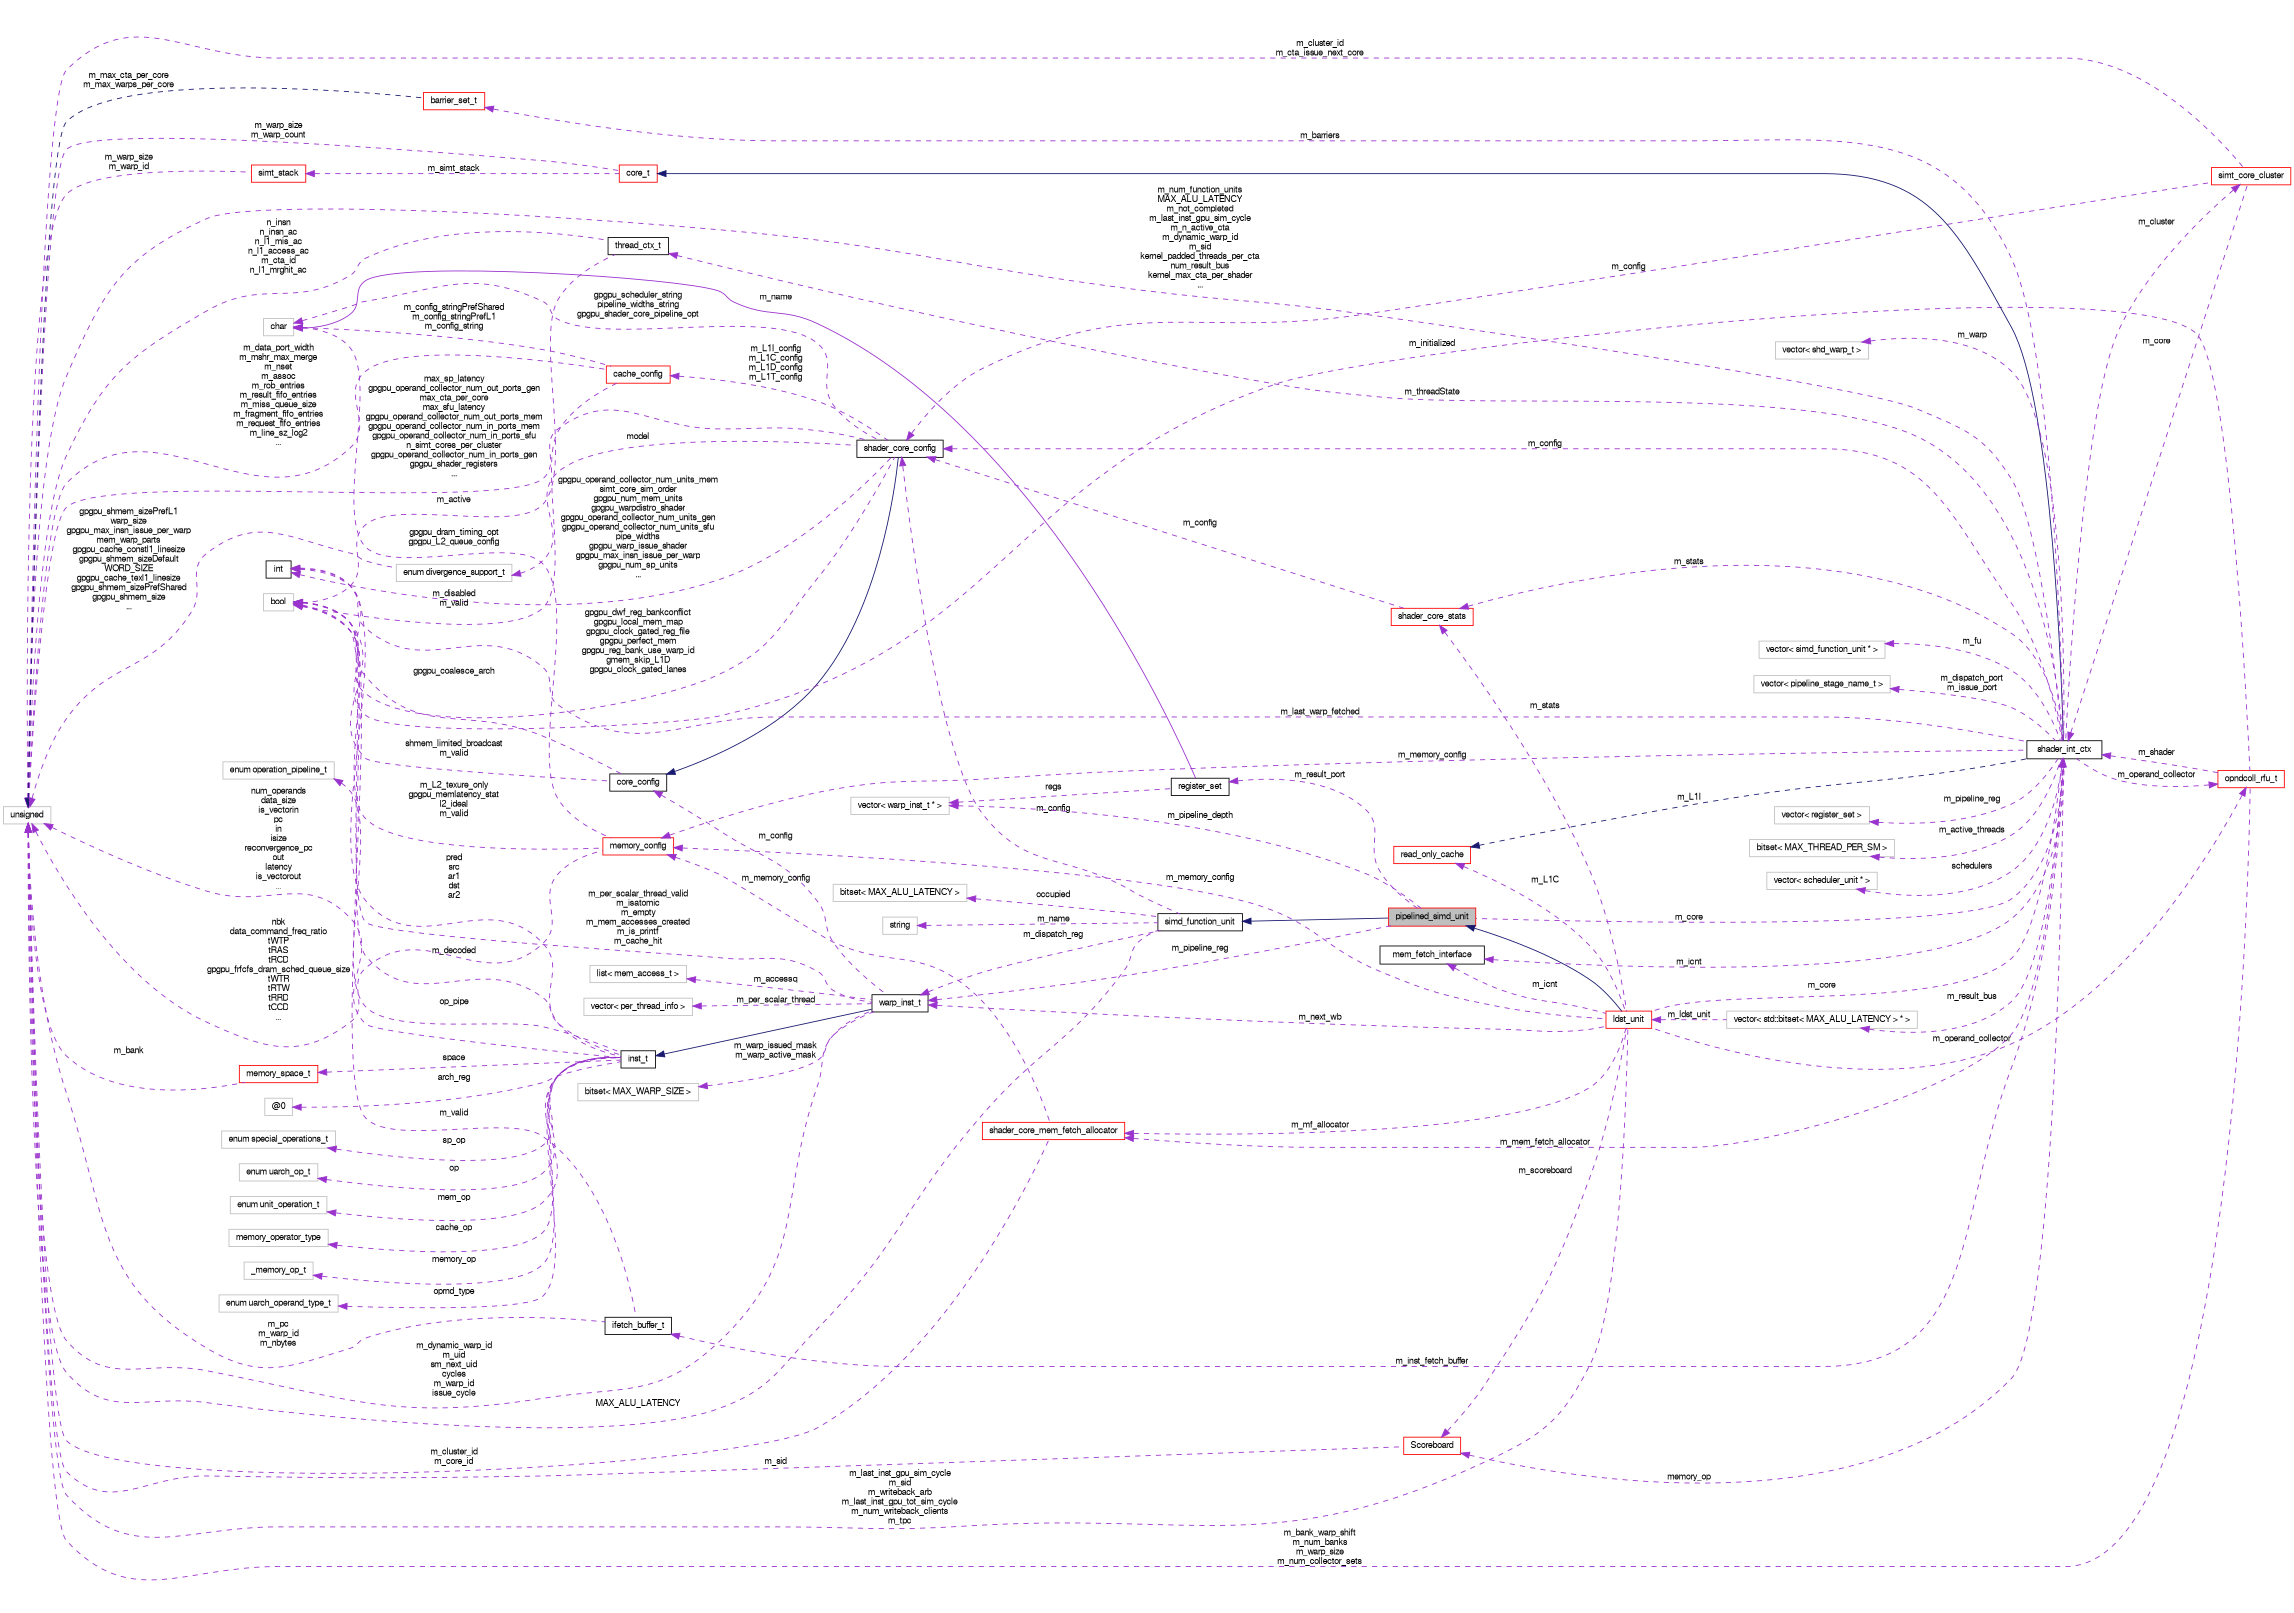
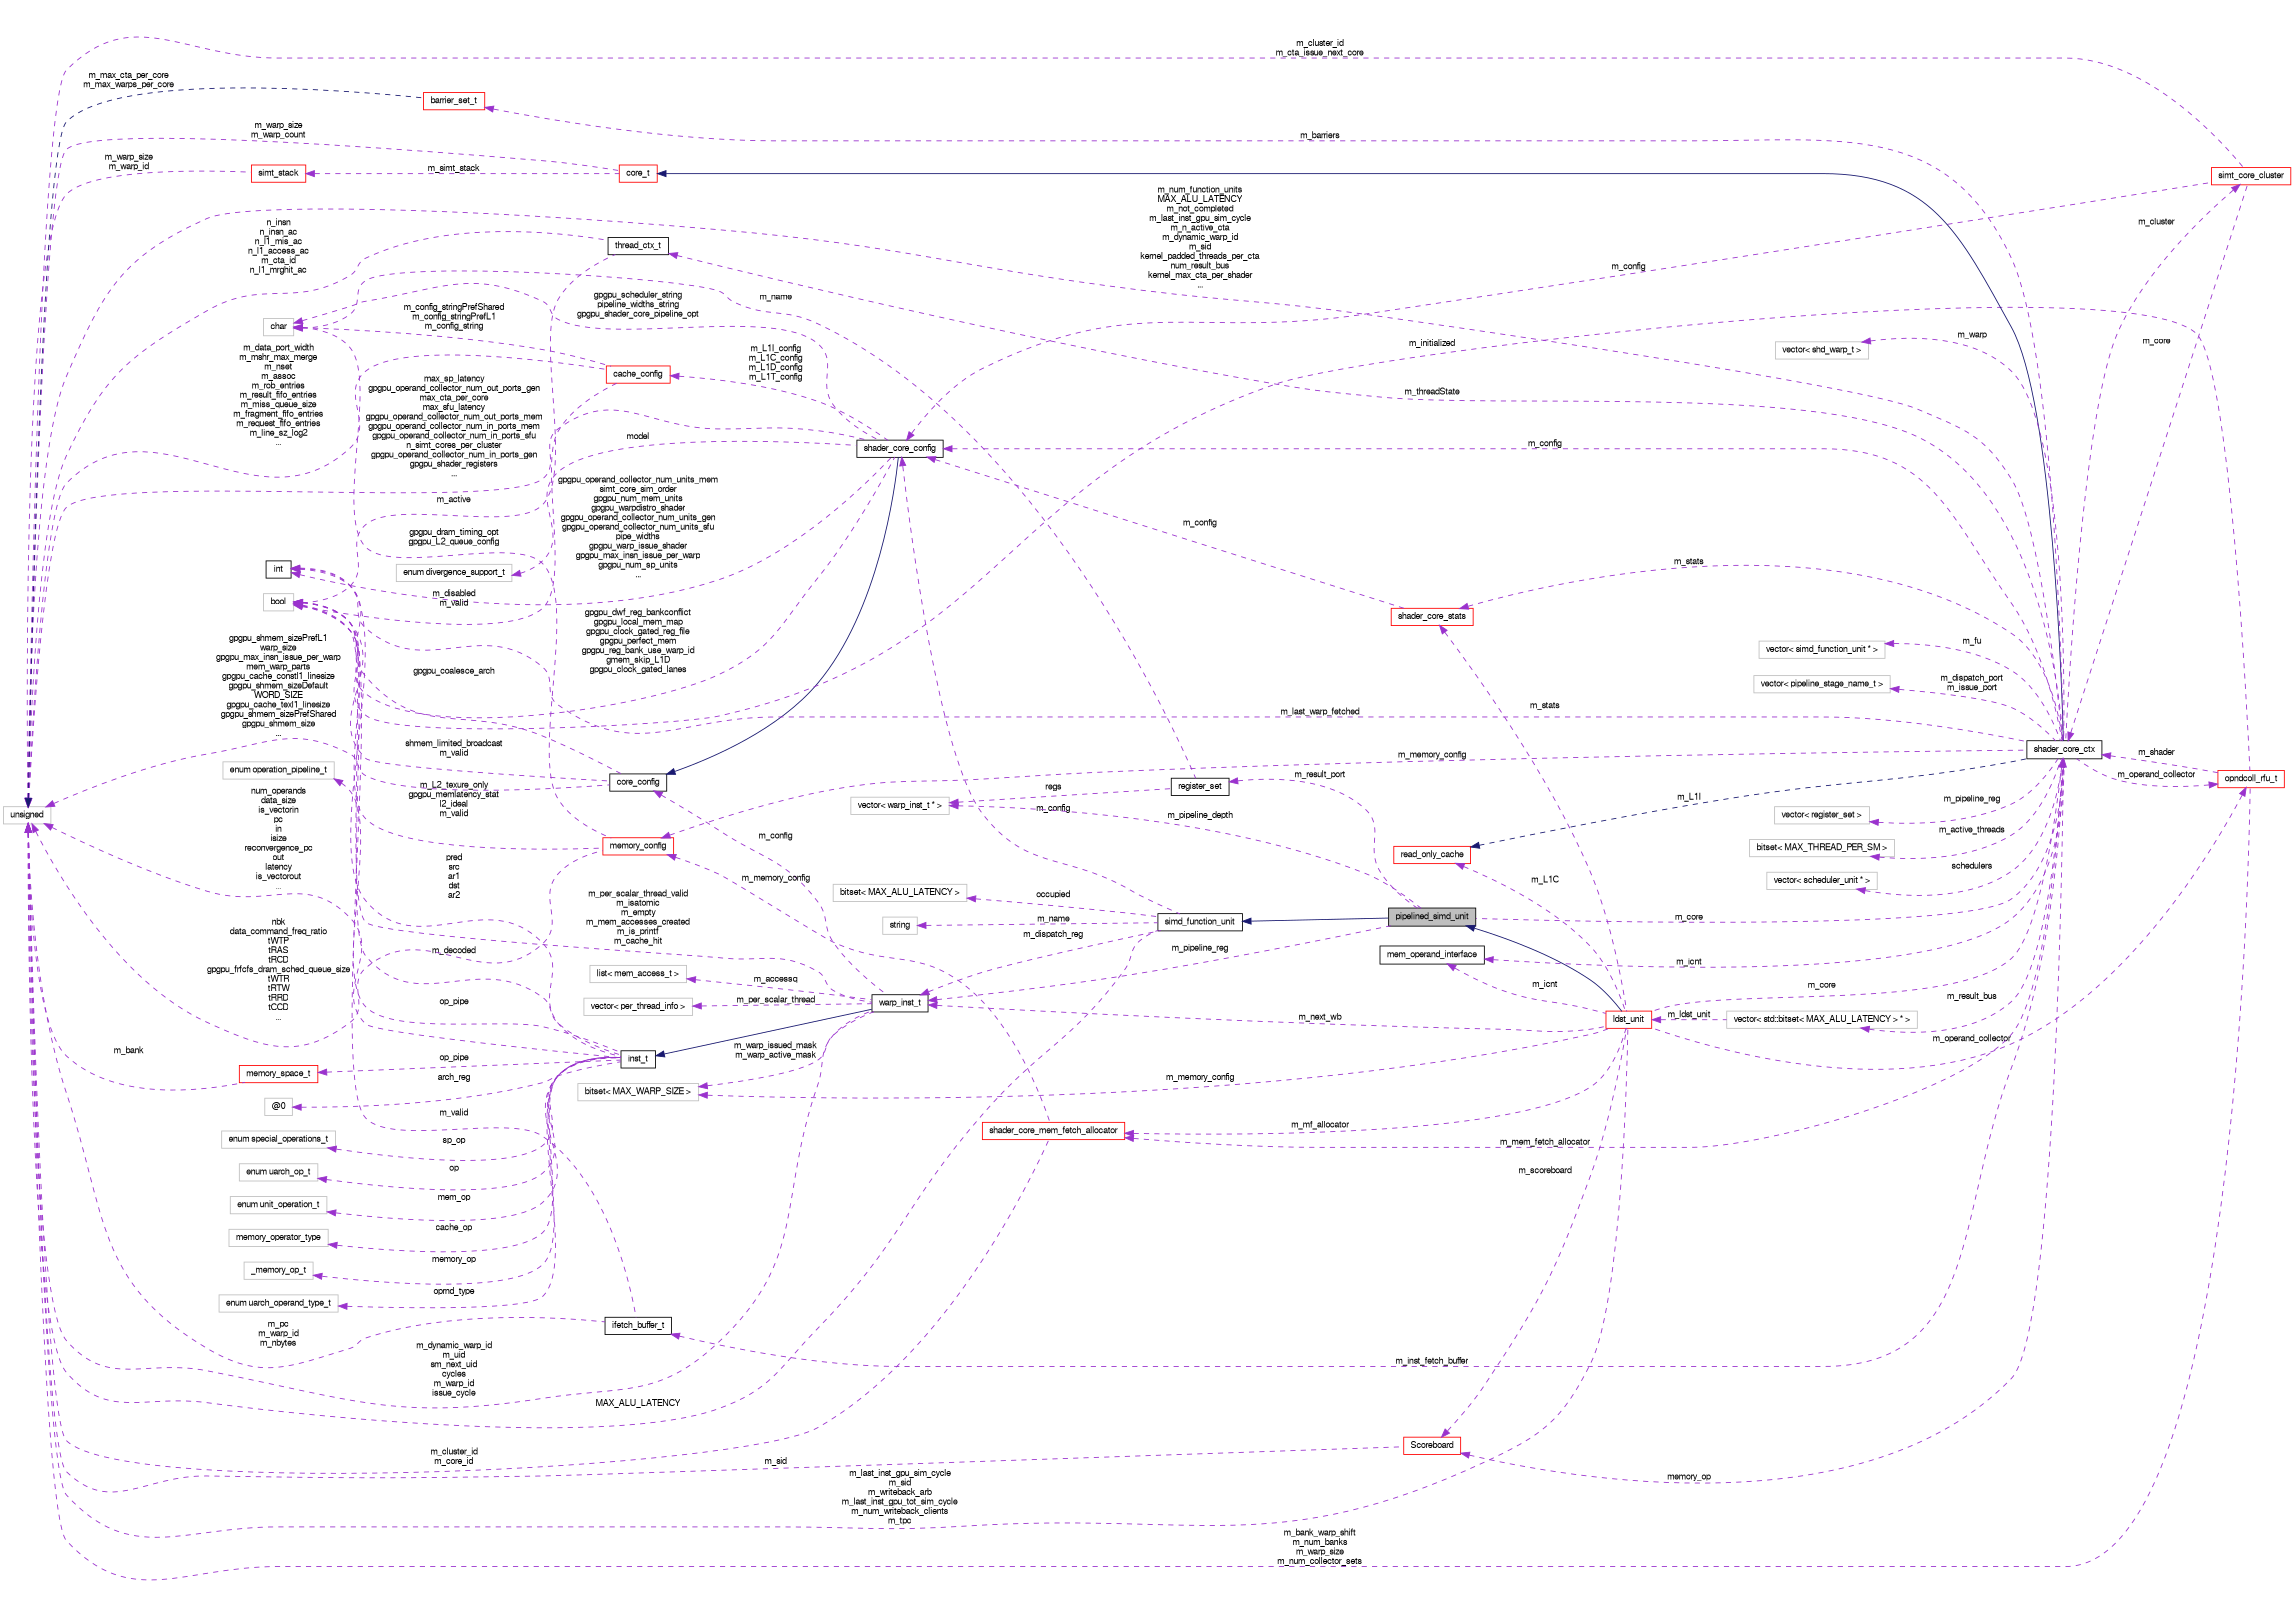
  digraph {
    rankdir=LR
    node [color=grey75 fontname=FreeSans fontsize=10 shape=record]
    edge [color=darkorchid3 dir=back fontname=FreeSans fontsize=10 labelfontname=FreeSans labelfontsize=10 style=dashed]
-   n1 [color=red fillcolor=grey75 fontcolor=black height=0.2 label=pipelined_simd_unit style=filled width=0.4]
+   n1 [color=black fillcolor=grey75 fontcolor=black height=0.2 label=pipelined_simd_unit style=filled width=0.4]
    n2 [color=red height=0.2 label=ldst_unit width=0.4]
    n3 [height=0.2 label="vector\< std::bitset\< MAX_ALU_LATENCY \> * \>" width=0.4]
    n4 [color=black height=0.2 label=simd_function_unit width=0.4]
    n5 [color=black height=0.2 label=shader_core_config width=0.4]
-   n6 [color=black height=0.2 label=shader_int_ctx width=0.4]
+   n6 [color=black height=0.2 label=shader_core_ctx width=0.4]
    n7 [color=red height=0.2 label=simt_core_cluster width=0.4]
    n8 [color=red height=0.2 label=shader_core_stats width=0.4]
    n9 [color=red height=0.2 label=opndcoll_rfu_t width=0.4]
    n10 [color=black height=0.2 label=core_config width=0.4]
    n11 [color=black height=0.2 label=warp_inst_t width=0.4]
    n12 [color=black height=0.2 label=int width=0.4]
    n13 [color=black height=0.2 label=inst_t width=0.4]
    n14 [height=0.2 label=bool width=0.4]
    n15 [color=red height=0.2 label=cache_config width=0.4]
    n16 [color=black height=0.2 label=ifetch_buffer_t width=0.4]
    n17 [color=red height=0.2 label=memory_config width=0.4]
    n18 [color=black height=0.2 label=thread_ctx_t width=0.4]
    n19 [color=red height=0.2 label=shader_core_mem_fetch_allocator width=0.4]
    n20 [height=0.2 label=unsigned width=0.4]
    n21 [color=red height=0.2 label=memory_space_t width=0.4]
    n22 [color=red height=0.2 label=core_t width=0.4]
    n23 [color=red height=0.2 label=simt_stack width=0.4]
    n24 [color=red height=0.2 label=Scoreboard width=0.4]
    n25 [color=red height=0.2 label=barrier_set_t width=0.4]
    n26 [height=0.2 label=char width=0.4]
    n27 [color=black height=0.2 label=register_set width=0.4]
    n28 [height=0.2 label="enum divergence_support_t" width=0.4]
    n29 [height=0.2 label="@0" width=0.4]
    n30 [height=0.2 label="enum special_operations_t" width=0.4]
    n31 [height=0.2 label="enum uarch_op_t" width=0.4]
    n32 [height=0.2 label="enum unit_operation_t" width=0.4]
    n33 [height=0.2 label=memory_operator_type width=0.4]
    n34 [height=0.2 label=_memory_op_t width=0.4]
    n35 [height=0.2 label="enum uarch_operand_type_t" width=0.4]
    n36 [height=0.2 label="enum operation_pipeline_t" width=0.4]
    n37 [height=0.2 label="bitset\< MAX_WARP_SIZE \>" width=0.4]
    n38 [height=0.2 label="list\< mem_access_t \>" width=0.4]
    n39 [height=0.2 label="vector\< per_thread_info \>" width=0.4]
    n40 [height=0.2 label="bitset\< MAX_ALU_LATENCY \>" width=0.4]
    n41 [height=0.2 label=string width=0.4]
    n42 [height=0.2 label="vector\< warp_inst_t * \>" width=0.4]
    n43 [height=0.2 label="vector\< shd_warp_t \>" width=0.4]
-   n44 [color=black height=0.2 label=mem_fetch_interface width=0.4]
+   n44 [color=black height=0.2 label=mem_operand_interface width=0.4]
    n45 [height=0.2 label="vector\< simd_function_unit * \>" width=0.4]
    n46 [height=0.2 label="vector\< pipeline_stage_name_t \>" width=0.4]
    n47 [color=red height=0.2 label=read_only_cache width=0.4]
    n48 [height=0.2 label="vector\< scheduler_unit * \>" width=0.4]
    n49 [height=0.2 label="vector\< register_set \>" width=0.4]
    n50 [height=0.2 label="bitset\< MAX_THREAD_PER_SM \>" width=0.4]
    n1 -> n2 [color=midnightblue style=solid]
    n2 -> n3 [label=m_ldst_unit]
    n3 -> n6 [label=m_result_bus]
    n4 -> n1 [color=midnightblue style=solid]
    n5 -> n4 [label=m_config]
    n5 -> n6 [label=m_config]
    n5 -> n7 [label=m_config]
    n5 -> n8 [label=m_config]
    n6 -> n1 [label=m_core]
    n6 -> n2 [label=m_core]
    n6 -> n7 [label=m_core]
    n6 -> n9 [label=m_shader]
    n7 -> n6 [label=m_cluster]
    n8 -> n2 [label=m_stats]
    n8 -> n6 [label=m_stats]
    n9 -> n2 [label=m_operand_collector]
    n9 -> n6 [label=m_operand_collector]
    n10 -> n5 [color=midnightblue style=solid]
    n10 -> n11 [label=m_config]
    n11 -> n1 [label=m_pipeline_reg]
    n11 -> n2 [label=m_next_wb]
    n11 -> n4 [label=m_dispatch_reg]
    n12 -> n5 [label="gpgpu_operand_collector_num_units_mem\nsimt_core_sim_order\ngpgpu_num_mem_units\ngpgpu_warpdistro_shader\ngpgpu_operand_collector_num_units_gen\ngpgpu_operand_collector_num_units_sfu\npipe_widths\ngpgpu_warp_issue_shader\ngpgpu_max_insn_issue_per_warp\ngpgpu_num_sp_units\n..."]
    n12 -> n6 [label=m_last_warp_fetched]
    n12 -> n10 [label=gpgpu_coalesce_arch]
    n12 -> n13 [label="pred\nsrc\nar1\ndst\nar2"]
    n13 -> n11 [color=midnightblue style=solid]
    n14 -> n5 [label="gpgpu_dwf_reg_bankconflict\ngpgpu_local_mem_map\ngpgpu_clock_gated_reg_file\ngpgpu_perfect_mem\ngpgpu_reg_bank_use_warp_id\ngmem_skip_L1D\ngpgpu_clock_gated_lanes"]
    n14 -> n9 [label=m_initialized]
    n14 -> n10 [label="shmem_limited_broadcast\nm_valid"]
    n14 -> n11 [label="m_per_scalar_thread_valid\nm_isatomic\nm_empty\nm_mem_accesses_created\nm_is_printf\nm_cache_hit"]
    n14 -> n13 [label=m_decoded]
    n14 -> n15 [label="m_disabled\nm_valid"]
    n14 -> n16 [label=m_valid]
    n14 -> n17 [label="m_L2_texure_only\ngpgpu_memlatency_stat\nl2_ideal\nm_valid"]
    n14 -> n18 [label=m_active]
    n15 -> n5 [label="m_L1I_config\nm_L1C_config\nm_L1D_config\nm_L1T_config"]
    n16 -> n6 [label=m_inst_fetch_buffer]
-   n17 -> n2 [label=m_memory_config]
+   n37 -> n2 [label=m_memory_config]
    n17 -> n6 [label=m_memory_config]
    n17 -> n19 [label=m_memory_config]
    n18 -> n6 [label=m_threadState]
    n19 -> n2 [label=m_mf_allocator]
    n19 -> n6 [label=m_mem_fetch_allocator]
    n20 -> n2 [label="m_last_inst_gpu_sim_cycle\nm_sid\nm_writeback_arb\nm_last_inst_gpu_tot_sim_cycle\nm_num_writeback_clients\nm_tpc"]
    n20 -> n4 [label=MAX_ALU_LATENCY]
    n20 -> n5 [label="max_sp_latency\ngpgpu_operand_collector_num_out_ports_gen\nmax_cta_per_core\nmax_sfu_latency\ngpgpu_operand_collector_num_out_ports_mem\ngpgpu_operand_collector_num_in_ports_mem\ngpgpu_operand_collector_num_in_ports_sfu\nn_simt_cores_per_cluster\ngpgpu_operand_collector_num_in_ports_gen\ngpgpu_shader_registers\n..."]
    n20 -> n6 [label="m_num_function_units\nMAX_ALU_LATENCY\nm_not_completed\nm_last_inst_gpu_sim_cycle\nm_n_active_cta\nm_dynamic_warp_id\nm_sid\nkernel_padded_threads_per_cta\nnum_result_bus\nkernel_max_cta_per_shader\n..."]
    n20 -> n7 [label="m_cluster_id\nm_cta_issue_next_core"]
    n20 -> n9 [label="m_bank_warp_shift\nm_num_banks\nm_warp_size\nm_num_collector_sets"]
-   n20 -> n28 [label="gpgpu_shmem_sizePrefL1\nwarp_size\ngpgpu_max_insn_issue_per_warp\nmem_warp_parts\ngpgpu_cache_constl1_linesize\ngpgpu_shmem_sizeDefault\nWORD_SIZE\ngpgpu_cache_texl1_linesize\ngpgpu_shmem_sizePrefShared\ngpgpu_shmem_size\n..."]
+   n20 -> n10 [label="gpgpu_shmem_sizePrefL1\nwarp_size\ngpgpu_max_insn_issue_per_warp\nmem_warp_parts\ngpgpu_cache_constl1_linesize\ngpgpu_shmem_sizeDefault\nWORD_SIZE\ngpgpu_cache_texl1_linesize\ngpgpu_shmem_sizePrefShared\ngpgpu_shmem_size\n..."]
    n20 -> n11 [label="m_dynamic_warp_id\nm_uid\nsm_next_uid\ncycles\nm_warp_id\nissue_cycle"]
    n20 -> n13 [label="num_operands\ndata_size\nis_vectorin\npc\nin\nisize\nreconvergence_pc\nout\nlatency\nis_vectorout\n..."]
    n20 -> n15 [label="m_data_port_width\nm_mshr_max_merge\nm_nset\nm_assoc\nm_rob_entries\nm_result_fifo_entries\nm_miss_queue_size\nm_fragment_fifo_entries\nm_request_fifo_entries\nm_line_sz_log2\n..."]
    n20 -> n16 [label="m_pc\nm_warp_id\nm_nbytes"]
    n20 -> n17 [label="nbk\ndata_command_freq_ratio\ntWTP\ntRAS\ntRCD\ngpgpu_frfcfs_dram_sched_queue_size\ntWTR\ntRTW\ntRRD\ntCCD\n..."]
    n20 -> n18 [label="n_insn\nn_insn_ac\nn_l1_mis_ac\nn_l1_access_ac\nm_cta_id\nn_l1_mrghit_ac"]
    n20 -> n19 [label="m_cluster_id\nm_core_id"]
    n20 -> n21 [label=m_bank]
    n20 -> n22 [label="m_warp_size\nm_warp_count"]
    n20 -> n23 [label="m_warp_size\nm_warp_id"]
    n20 -> n24 [label=m_sid]
    n20 -> n25 [color=midnightblue label="m_max_cta_per_core\nm_max_warps_per_core"]
-   n21 -> n13 [label=space]
+   n21 -> n13 [label=op_pipe]
    n22 -> n6 [color=midnightblue style=solid]
    n23 -> n22 [label=m_simt_stack]
    n24 -> n2 [label=m_scoreboard]
    n24 -> n6 [label=memory_op]
    n25 -> n6 [label=m_barriers]
    n26 -> n5 [label="gpgpu_scheduler_string\npipeline_widths_string\ngpgpu_shader_core_pipeline_opt"]
    n26 -> n15 [label="m_config_stringPrefShared\nm_config_stringPrefL1\nm_config_string"]
    n26 -> n17 [label="gpgpu_dram_timing_opt\ngpgpu_L2_queue_config"]
-   n26 -> n27 [label=m_name style=solid]
+   n26 -> n27 [label=m_name]
    n27 -> n1 [label=m_result_port]
    n28 -> n5 [label=model]
    n29 -> n13 [label=arch_reg]
    n30 -> n13 [label=sp_op]
    n31 -> n13 [label=op]
    n32 -> n13 [label=mem_op]
    n33 -> n13 [label=cache_op]
    n34 -> n13 [label=memory_op]
    n35 -> n13 [label=oprnd_type]
    n36 -> n13 [label=op_pipe]
    n37 -> n11 [label="m_warp_issued_mask\nm_warp_active_mask"]
    n38 -> n11 [label=m_accessq]
    n39 -> n11 [label=m_per_scalar_thread]
    n40 -> n4 [label=occupied]
    n41 -> n4 [label=m_name]
    n42 -> n1 [label=m_pipeline_depth]
    n42 -> n27 [label=regs]
    n43 -> n6 [label=m_warp]
    n44 -> n2 [label=m_icnt]
    n44 -> n6 [label=m_icnt]
    n45 -> n6 [label=m_fu]
    n46 -> n6 [label="m_dispatch_port\nm_issue_port"]
    n47 -> n2 [label=m_L1C]
    n47 -> n6 [color=midnightblue label=m_L1I]
    n48 -> n6 [label=schedulers]
    n49 -> n6 [label=m_pipeline_reg]
    n50 -> n6 [label=m_active_threads]
  }
